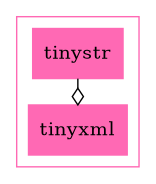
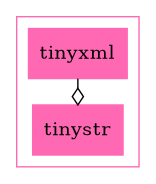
  digraph {
    node [color=hotpink shape=record style=filled]
    n1 [label=tinystr]
    n2 [label=tinyxml]
    subgraph cluster_1 {
      color=hotpink
      nodesep=0.96
      rankdir=BT
      ranksep=0.96
      n1
      n2
    }
-   n1 -> n2 [arrowhead=ediamond]
+   n2 -> n1 [arrowhead=ediamond]
  }
